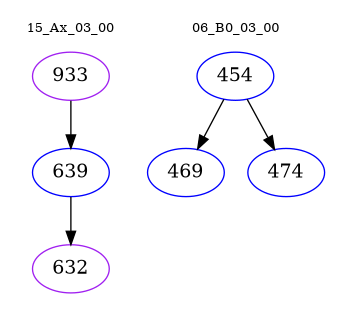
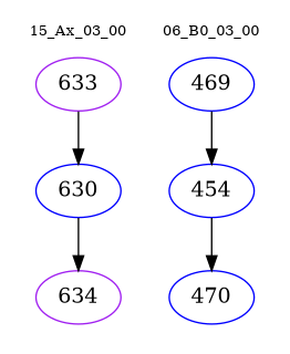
  digraph {
    node [color=blue]
    edge [color=black]
-   n1 [label=639]
-   n2 [color=purple label=933]
-   n3 [color=purple label=632]
+   n1 [label=630]
+   n2 [color=purple label=633]
+   n3 [color=purple label=634]
    n4 [label=454]
    n5 [label=469]
-   n6 [label=474]
+   n6 [label=470]
    subgraph cluster_1 {
      color=white
      fontsize=10
      label="15_Ax_03_00"
      n1
      n2
      n3
    }
    subgraph cluster_2 {
      color=white
      fontsize=10
      label="06_B0_03_00"
      n4
      n5
      n6
    }
    n1 -> n3
    n2 -> n1
-   n4 -> n5
+   n5 -> n4
    n4 -> n6
  }
